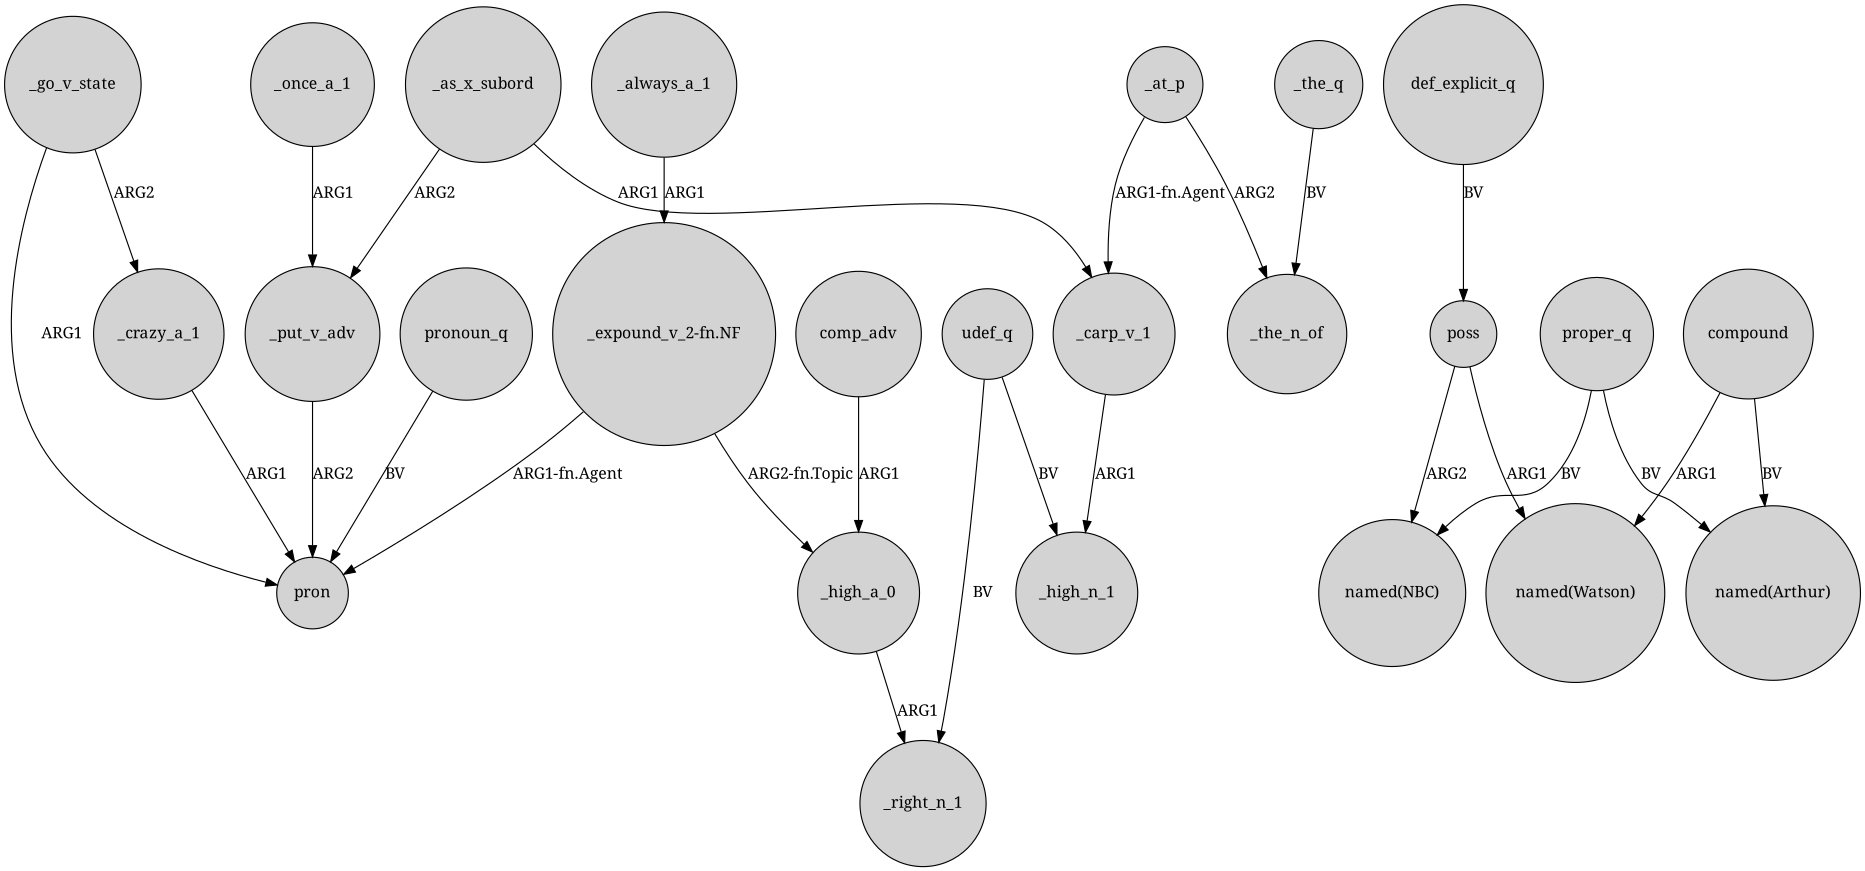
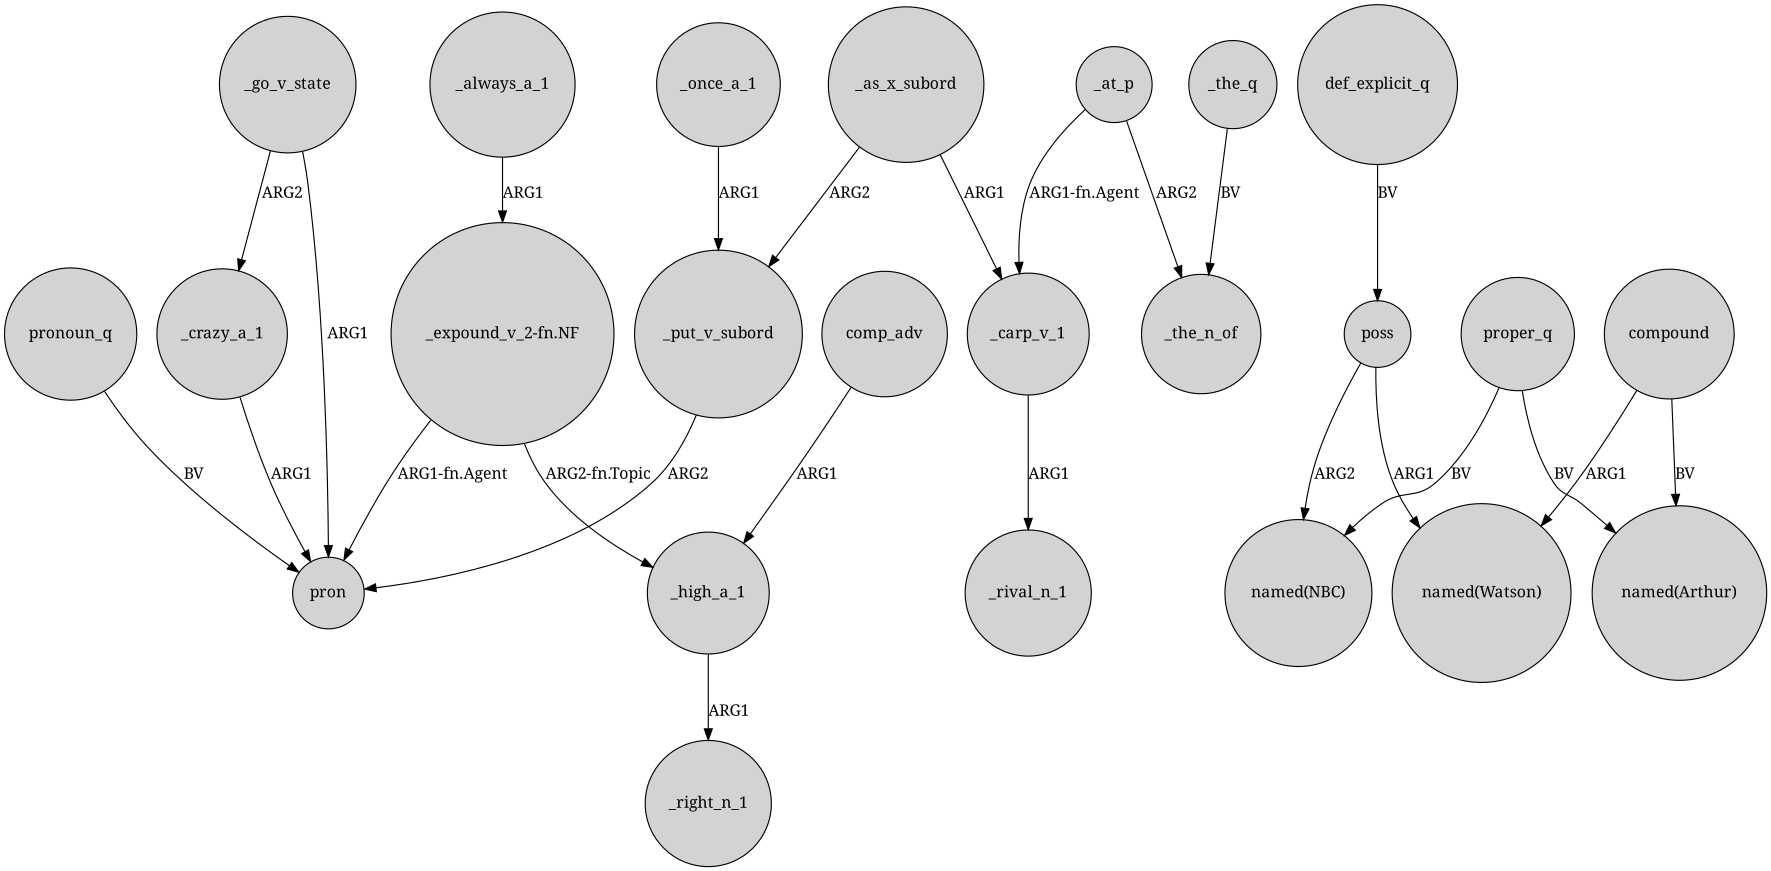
  digraph {
    fontname="Noto Serif"
    node [fontname="Noto Serif" shape=circle style=filled]
    edge [fontname="Noto Serif"]
    _go_v_state
    _crazy_a_1
    pron
    proper_q
    "named(NBC)"
    "named(Arthur)"
    n7 [label="_expound_v_2-fn.NF"]
    _always_a_1
-   _high_a_1 [label=_high_a_0]
+   _high_a_1
    _right_n_1
    n11 [label=_the_n_of]
    _at_p
    _carp_v_1
-   _rival_n_1 [label=_high_n_1]
+   _rival_n_1
    poss
    "named(Watson)"
    _as_x_subord
-   _put_v_adv
+   _put_v_adv [label=_put_v_subord]
    pronoun_q
-   udef_q
    compound
    _once_a_1
    _the_q
    n24 [label=comp_adv]
    def_explicit_q
    _go_v_state -> _crazy_a_1 [label=ARG2]
    _go_v_state -> pron [label=ARG1]
    _crazy_a_1 -> pron [label=ARG1]
    proper_q -> "named(NBC)" [label=BV]
    proper_q -> "named(Arthur)" [label=BV]
    n7 -> pron [label="ARG1-fn.Agent"]
    n7 -> _high_a_1 [label="ARG2-fn.Topic"]
    _always_a_1 -> n7 [label=ARG1]
    _high_a_1 -> _right_n_1 [label=ARG1]
    _at_p -> n11 [label=ARG2]
    _at_p -> _carp_v_1 [label="ARG1-fn.Agent"]
    _carp_v_1 -> _rival_n_1 [label=ARG1]
    poss -> "named(NBC)" [label=ARG2]
    poss -> "named(Watson)" [label=ARG1]
    _as_x_subord -> _carp_v_1 [label=ARG1]
    _as_x_subord -> _put_v_adv [label=ARG2]
    _put_v_adv -> pron [label=ARG2]
    pronoun_q -> pron [label=BV]
-   udef_q -> _right_n_1 [label=BV]
-   udef_q -> _rival_n_1 [label=BV]
    compound -> "named(Arthur)" [label=BV]
    compound -> "named(Watson)" [label=ARG1]
    _once_a_1 -> _put_v_adv [label=ARG1]
    _the_q -> n11 [label=BV]
    n24 -> _high_a_1 [label=ARG1]
    def_explicit_q -> poss [label=BV]
  }
